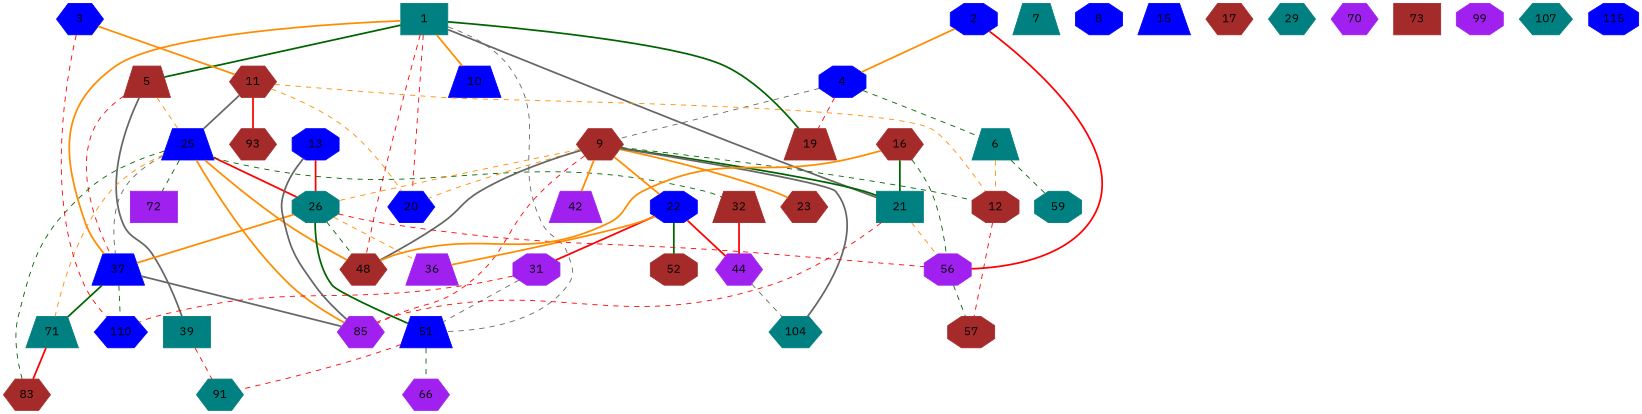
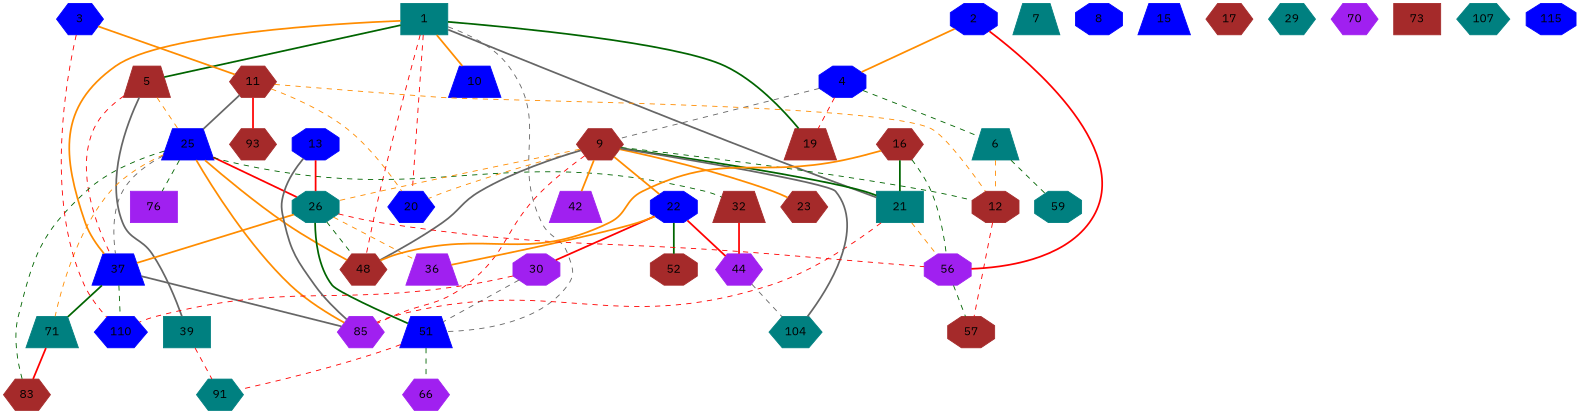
  graph {
    fontname="IBM Plex Sans"
    node [color=brown fontname="IBM Plex Sans" shape=hexagon style=filled]
    edge [color=darkorange fontname="IBM Plex Sans" style=dashed]
    1 [color=teal shape=box super="+18"]
    5 [shape=trapezium super="+40+68+67"]
    10 [color=blue shape=trapezium super="+46"]
    19 [shape=trapezium]
    20 [color=blue super="+38+47"]
    21 [color=teal shape=box super="+127+88+69"]
    37 [color=blue shape=trapezium super="+42+60"]
    48 [super="+89"]
    51 [color=blue shape=trapezium super="+54+65"]
    25 [color=blue shape=trapezium super="+111+77+41"]
    39 [color=teal shape=box super="+101"]
    56 [color=purple shape=octagon super="+95"]
    85 [color=purple super="+94+87+96"]
    110 [color=blue]
    71 [color=teal shape=trapezium super="+105"]
    91 [color=teal]
    66 [color=purple]
    2 [color=blue shape=octagon super="+34"]
    4 [color=blue shape=octagon super="+106"]
    6 [color=teal shape=trapezium super="+45"]
    9 [super="+63+27+50+14"]
    57 [shape=octagon super="+79"]
    3 [color=blue super="+90+61+35"]
    11 [super="+86+92"]
    12 [shape=octagon]
    93
    59 [color=teal shape=octagon]
    22 [color=blue shape=octagon super="+64+108"]
    23 [super="+33+82"]
    26 [color=teal shape=octagon super="+74+98"]
    n31 [color=purple label=42 shape=trapezium super="+100"]
    104 [color=teal]
    32 [shape=trapezium super="+43"]
-   76 [color=purple shape=box label=72]
+   76 [color=purple shape=box]
    83
    7 [color=teal shape=trapezium super="+80"]
    8 [color=blue shape=octagon]
-   31 [color=purple shape=octagon super="+75+55"]
+   31 [color=purple shape=octagon super="+75+55" label=30]
    36 [color=purple shape=trapezium super="+116+102"]
    44 [color=purple super="+97"]
    52 [shape=octagon]
    13 [color=blue shape=octagon super="+81"]
    15 [color=blue shape=trapezium]
    16 [super="+24"]
    17
    29 [color=teal]
    70 [color=purple]
    73 [shape=box]
-   99 [color=purple shape=octagon]
    107 [color=teal]
    115 [color=blue shape=octagon]
    1 -- 5 [color=darkgreen style=bold]
    1 -- 10 [style=bold]
    1 -- 19 [color=darkgreen style=bold]
    1 -- 20 [color=red]
    1 -- 21 [color=gray40 style=bold]
    1 -- 37 [style=bold]
    1 -- 48 [color=red weight=2]
    1 -- 51 [color=gray40]
    5 -- 37 [color=red]
    5 -- 25
    5 -- 39 [color=gray40 style=bold]
    21 -- 56
    21 -- 85 [color=red weight=2]
    37 -- 85 [color=gray40 style=bold]
    37 -- 110 [color=darkgreen]
    37 -- 71 [color=darkgreen style=bold weight=2]
    51 -- 91 [color=red]
    51 -- 66 [color=darkgreen]
    25 -- 37 [color=gray40]
    25 -- 48 [style=bold]
    25 -- 85 [style=bold weight=2]
    25 -- 71
    25 -- 26 [color=red style=bold weight=2]
    25 -- 32 [color=darkgreen]
    25 -- 76 [color=darkgreen]
    25 -- 83 [color=darkgreen]
    39 -- 91 [color=red]
    56 -- 57 [color=darkgreen]
    71 -- 83 [color=red style=bold]
    2 -- 56 [color=red style=bold]
    2 -- 4 [style=bold]
    4 -- 19 [color=red]
    4 -- 6 [color=darkgreen]
    4 -- 9 [color=gray40]
    6 -- 12
    6 -- 59 [color=darkgreen]
    9 -- 20
    9 -- 21 [color=darkgreen style=bold]
    9 -- 48 [color=gray40 style=bold]
    9 -- 85 [color=red weight=2]
    9 -- 12 [color=darkgreen]
    9 -- 22 [style=bold]
    9 -- 23 [style=bold]
    9 -- 26
    9 -- n31 [style=bold]
    9 -- 104 [color=gray40 style=bold]
    3 -- 110 [color=red]
    3 -- 11 [style=bold]
    11 -- 20
    11 -- 25 [color=gray40 style=bold]
    11 -- 12
    11 -- 93 [color=red style=bold]
    12 -- 57 [color=red]
    22 -- 31 [color=red style=bold]
    22 -- 36 [style=bold]
    22 -- 44 [color=red style=bold]
    22 -- 52 [color=darkgreen style=bold]
    26 -- 37 [style=bold]
    26 -- 48 [color=darkgreen]
    26 -- 51 [color=darkgreen style=bold]
    26 -- 56 [color=red]
    26 -- 36
    32 -- 44 [color=red style=bold]
    31 -- 51 [color=gray40]
    31 -- 110 [color=red]
    44 -- 104 [color=gray40]
    13 -- 85 [color=gray40 style=bold]
    13 -- 26 [color=red style=bold]
    16 -- 21 [color=darkgreen style=bold]
    16 -- 48 [style=bold]
    16 -- 56 [color=darkgreen]
  }
